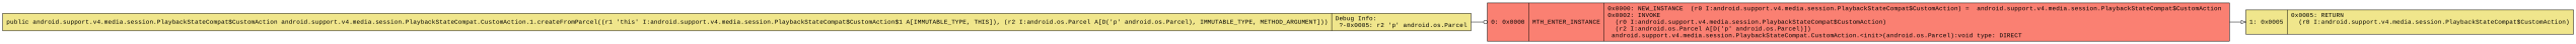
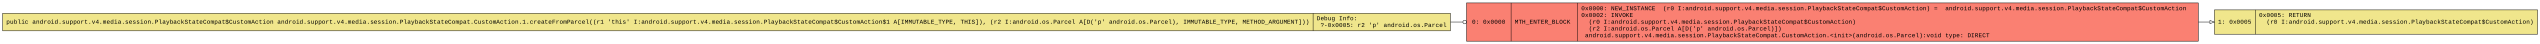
  digraph {
    rankdir=LR
    fontname="Liberation Mono"
    node [shape=record style=filled fillcolor=khaki fontname="Liberation Mono"]
    edge [fontname="Liberation Mono"]
-   n1 [label="{0\:\ 0x0000|MTH_ENTER_INSTANCE\l|0x0000: NEW_INSTANCE  (r0 I:android.support.v4.media.session.PlaybackStateCompat$CustomAction) =  android.support.v4.media.session.PlaybackStateCompat$CustomAction \l0x0002: INVOKE  \l  (r0 I:android.support.v4.media.session.PlaybackStateCompat$CustomAction)\l  (r2 I:android.os.Parcel A[D('p' android.os.Parcel)])\l android.support.v4.media.session.PlaybackStateCompat.CustomAction.\<init\>(android.os.Parcel):void type: DIRECT \l}" fillcolor=salmon]
+   n1 [label="{0\:\ 0x0000|MTH_ENTER_BLOCK\l|0x0000: NEW_INSTANCE  (r0 I:android.support.v4.media.session.PlaybackStateCompat$CustomAction) =  android.support.v4.media.session.PlaybackStateCompat$CustomAction \l0x0002: INVOKE  \l  (r0 I:android.support.v4.media.session.PlaybackStateCompat$CustomAction)\l  (r2 I:android.os.Parcel A[D('p' android.os.Parcel)])\l android.support.v4.media.session.PlaybackStateCompat.CustomAction.\<init\>(android.os.Parcel):void type: DIRECT \l}" fillcolor=salmon]
    n2 [label="{1\:\ 0x0005|0x0005: RETURN  \l  (r0 I:android.support.v4.media.session.PlaybackStateCompat$CustomAction)\l \l}"]
    n3 [label="{public android.support.v4.media.session.PlaybackStateCompat$CustomAction android.support.v4.media.session.PlaybackStateCompat.CustomAction.1.createFromParcel((r1 'this' I:android.support.v4.media.session.PlaybackStateCompat$CustomAction$1 A[IMMUTABLE_TYPE, THIS]), (r2 I:android.os.Parcel A[D('p' android.os.Parcel), IMMUTABLE_TYPE, METHOD_ARGUMENT]))  | Debug Info:\l  ?\-0x0005: r2 'p' android.os.Parcel\l}"]
    n1 -> n2 [arrowhead=onormal]
    n3 -> n1 [arrowhead=odot]
  }
